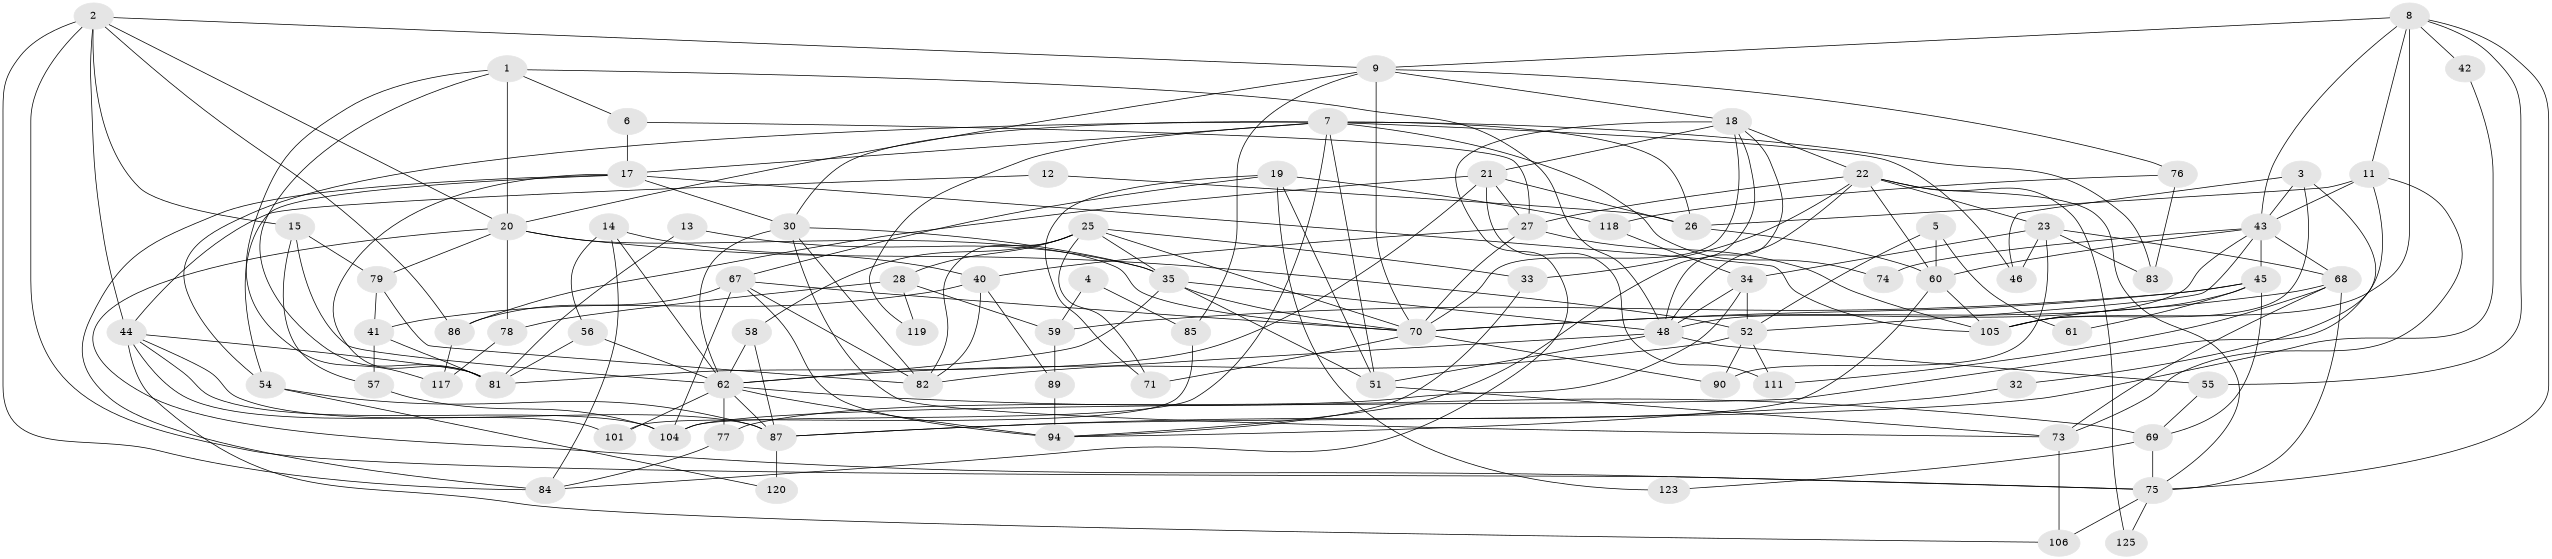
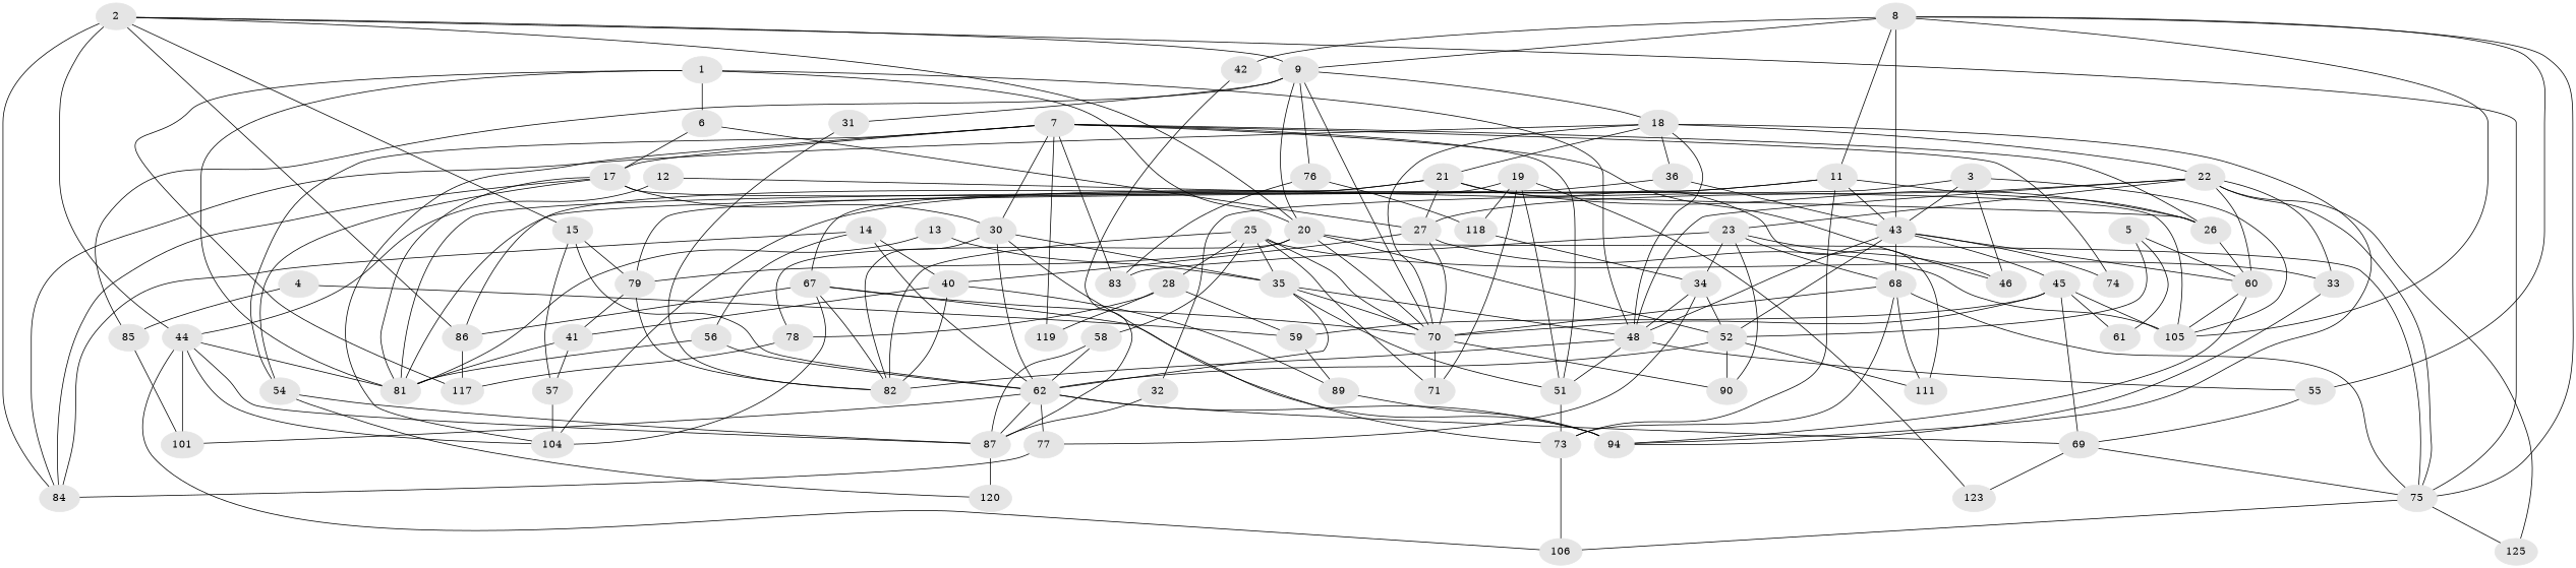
  graph {
    node [color=gray90 style=filled]
    1
    6
    20 [super="+29"]
    48 [super="+112"]
    81 [super="+126"]
    117
    17 [super="+100"]
    27 [super="+88"]
    75 [super="+80"]
    52 [super="+124"]
    70 [super="+72"]
    n12 [label=79 super="+109"]
    78
    51
    55
    82 [super="+92"]
    2 [super="+91"]
    9 [super="+37"]
    15
    44 [super="+93"]
    84 [super="+115"]
    86
    85 [super="+98"]
    n24 [label=18 super="+16"]
+   31
    76
    62 [super="+97"]
    57
    104
    87 [super="+121"]
    101
    106
    125
    3
    32
    43 [super="+99"]
    46 [super="+107"]
    105 [super="+122"]
    60 [super="+63"]
    74
    68 [super="+110"]
    45
    4
    59
    89
    5 [super="+96"]
    61
    94 [super="+95"]
    33
    111
    90
    30 [super="+53"]
    54
    40 [super="+66"]
    7 [super="+116"]
    26
    83
    119
    73 [super="+79"]
    35 [super="+47"]
    120
    8 [super="+50"]
    11 [super="+18"]
    42
    69 [super="+113"]
    21 [super="+108"]
    22 [super="+49"]
+   36
    71
    118
    23 [super="+65"]
    12
    13
    41 [super="+103"]
    14
    56
    77
    19 [super="+24"]
    67 [super="+102"]
    123
    34 [super="+64"]
    25 [super="+114"]
    28 [super="+38"]
    58
    1 -- 6
    1 -- 20
    1 -- 48
    1 -- 81
    1 -- 117
    6 -- 17
    6 -- 27
    20 -- 75
    20 -- 52
    20 -- 70
    20 -- n12
    20 -- 78
    48 -- 51
    48 -- 55
    48 -- 82
    17 -- 81
    17 -- 84
    17 -- 105
    17 -- 30
    17 -- 54
    27 -- 70
    27 -- 105
    27 -- 40
    75 -- 106
    75 -- 125
    52 -- 62
    52 -- 111
    52 -- 90
    70 -- 90
    70 -- 71
    n12 -- 82
    n12 -- 41
    78 -- 117
    51 -- 73
    55 -- 69
    2 -- 20
    2 -- 75
    2 -- 9
    2 -- 15
    2 -- 44
    2 -- 84
    2 -- 86
    9 -- 20
    9 -- 70
    9 -- 85
    9 -- n24
+   9 -- 31
    9 -- 76
    15 -- n12
    15 -- 62
    15 -- 57
    44 -- 81
    44 -- 104
    44 -- 87
    44 -- 101
    44 -- 106
    86 -- 117
    85 -- 101
    n24 -- 48
    n24 -- 70
    n24 -- 84
    n24 -- 94
    n24 -- 21
    n24 -- 22
+   n24 -- 36
+   31 -- 82
    76 -- 83
    76 -- 118
    62 -- 87
    62 -- 101
    62 -- 94
    62 -- 69
    62 -- 77
    57 -- 104
    87 -- 120 [weight=2]
    3 -- 32
    3 -- 43
    3 -- 46
    3 -- 105
    32 -- 87
    43 -- 48
    43 -- 52
    43 -- 60
    43 -- 74
    43 -- 68
    43 -- 45
    60 -- 105
    60 -- 94
    68 -- 75
    68 -- 70
    68 -- 111
    68 -- 73
    45 -- 70
    45 -- 105
    45 -- 59
    45 -- 61
    45 -- 69
    4 -- 85 [weight=2]
    4 -- 59
    59 -- 89
    89 -- 94 [weight=2]
    5 -- 52
    5 -- 60
    5 -- 61
    33 -- 94
    30 -- 82
    30 -- 62
    30 -- 73
    30 -- 35
    54 -- 87
    54 -- 120
    40 -- 82
    40 -- 89
    40 -- 41
    7 -- 17
    7 -- 51
    7 -- 104
    7 -- 46
    7 -- 74
    7 -- 30
    7 -- 54
    7 -- 26
    7 -- 83
    7 -- 119
    26 -- 60
    73 -- 106
    35 -- 48
    35 -- 70
    35 -- 51
    35 -- 62
    8 -- 75
    8 -- 55
    8 -- 9
    8 -- 43
    8 -- 105
    8 -- 11
    8 -- 42
+   11 -- 81
    11 -- 104
    11 -- 43
    11 -- 26
    11 -- 73
    42 -- 87
    69 -- 75
    69 -- 123
    21 -- 81
    21 -- 27
    21 -- 86
    21 -- 111
    21 -- 26
    22 -- 48 [weight=2]
    22 -- 27
    22 -- 75
    22 -- 125
    22 -- 60 [weight=2]
    22 -- 33
    22 -- 23
+   36 -- n12
+   36 -- 43
    118 -- 34
    23 -- 46
    23 -- 68
    23 -- 90
    23 -- 83
    23 -- 34
    12 -- 44
    12 -- 26
    13 -- 81
    13 -- 35
    41 -- 81
    41 -- 57
    14 -- 84
    14 -- 62
    14 -- 40
    14 -- 56
    56 -- 81
    56 -- 62
    77 -- 84
    19 -- 51
    19 -- 71
    19 -- 118
    19 -- 67
    19 -- 123
    67 -- 70
    67 -- 82
    67 -- 86
    67 -- 104
    67 -- 94
    34 -- 48
    34 -- 52
    34 -- 77
    25 -- 70
    25 -- 82
    25 -- 33
    25 -- 35
    25 -- 71
    25 -- 28
    25 -- 58
    28 -- 78
    28 -- 59 [weight=2]
    28 -- 119
    58 -- 62
    58 -- 87
  }
